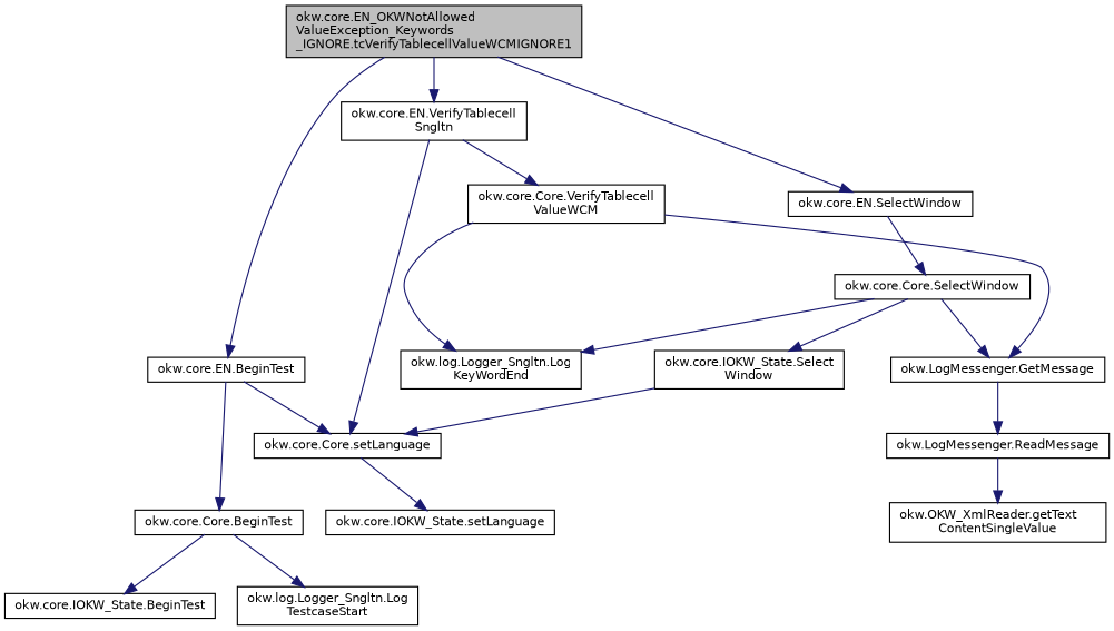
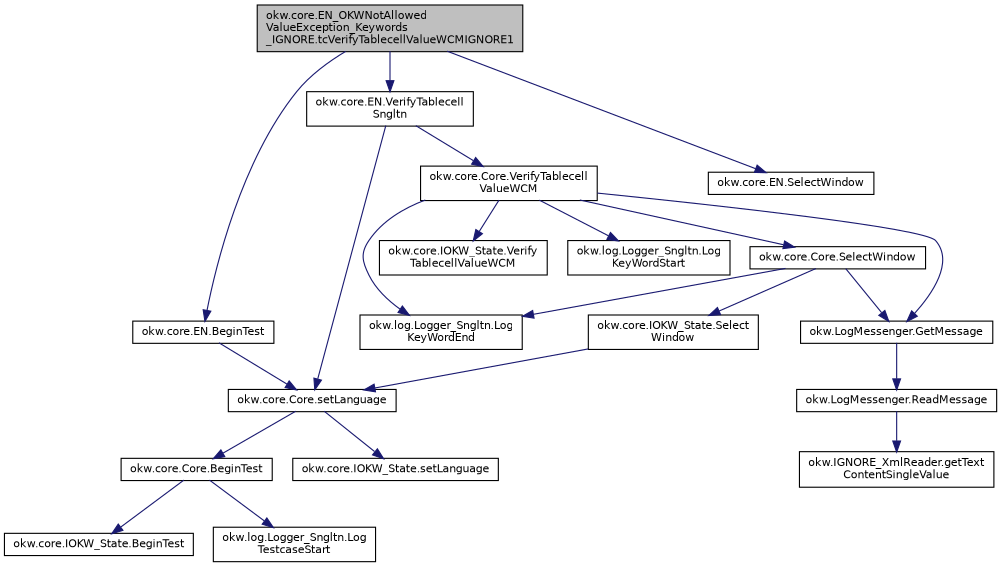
  digraph {
    rankdir=TB
    node [color=black fillcolor=white fontname=Helvetica fontsize=10 shape=record style=filled]
    edge [color=midnightblue fontname=Helvetica fontsize=10 labelfontname=Helvetica labelfontsize=10 style=solid]
    n1 [fillcolor=grey75 fontcolor=black height=0.2 label="okw.core.EN_OKWNotAllowed\lValueException_Keywords\l_IGNORE.tcVerifyTablecellValueWCMIGNORE1" width=0.4]
    n2 [height=0.2 label="okw.core.EN.BeginTest" width=0.4]
    n3 [height=0.2 label="okw.core.EN.SelectWindow" width=0.4]
    n4 [height=0.2 label="okw.core.EN.VerifyTablecell\lSngltn" width=0.4]
    n5 [height=0.2 label="okw.core.Core.BeginTest" width=0.4]
    n6 [height=0.2 label="okw.core.Core.setLanguage" width=0.4]
    n7 [height=0.2 label="okw.core.Core.SelectWindow" width=0.4]
    n8 [height=0.2 label="okw.core.Core.VerifyTablecell\lValueWCM" width=0.4]
    n9 [height=0.2 label="okw.core.IOKW_State.BeginTest" width=0.4]
    n10 [height=0.2 label="okw.log.Logger_Sngltn.Log\lTestcaseStart" width=0.4]
    n11 [height=0.2 label="okw.core.IOKW_State.setLanguage" width=0.4]
    n12 [height=0.2 label="okw.LogMessenger.GetMessage" width=0.4]
    n13 [height=0.2 label="okw.log.Logger_Sngltn.Log\lKeyWordEnd" width=0.4]
    n14 [height=0.2 label="okw.core.IOKW_State.Select\lWindow" width=0.4]
    n15 [height=0.2 label="okw.LogMessenger.ReadMessage" width=0.4]
-   n17 [height=0.2 label="okw.OKW_XmlReader.getText\lContentSingleValue" width=0.4]
+   n16 [height=0.2 label="okw.log.Logger_Sngltn.Log\lKeyWordStart" width=0.4]
+   n17 [height=0.2 label="okw.IGNORE_XmlReader.getText\lContentSingleValue" width=0.4]
+   n18 [height=0.2 label="okw.core.IOKW_State.Verify\lTablecellValueWCM" width=0.4]
    n1 -> n2
    n1 -> n3
    n1 -> n4
-   n2 -> n5
+   n6 -> n5
    n2 -> n6
-   n3 -> n7
+   n8 -> n7
    n4 -> n6
    n4 -> n8
    n5 -> n9
    n5 -> n10
    n6 -> n11
    n7 -> n12
    n7 -> n13
    n7 -> n14
    n8 -> n12
    n8 -> n13
+   n8 -> n16
+   n8 -> n18
    n12 -> n15
    n14 -> n6
    n15 -> n17
  }
